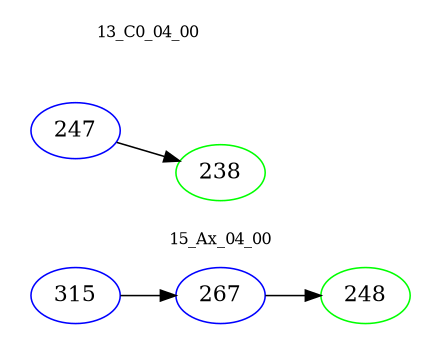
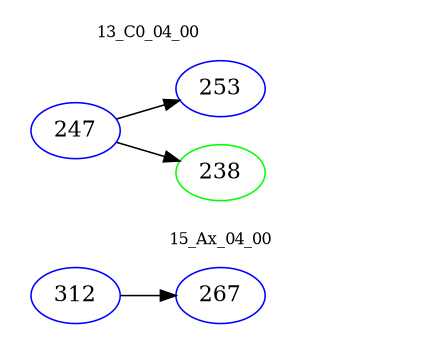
  digraph {
    rankdir=LR
    node [color=blue]
    edge [color=black]
    n1 [label=267]
-   n2 [color=green label=248]
-   n3 [label=315]
+   n3 [label=312]
    n4 [label=247]
    n5 [color=green label=238]
+   n6 [label=253]
    subgraph cluster_1 {
      color=white
      fontsize=10
      label="15_Ax_04_00"
      n1
-     n2
      n3
    }
    subgraph cluster_2 {
      color=white
      fontsize=10
      label="13_C0_04_00"
      n4
      n5
+     n6
    }
-   n1 -> n2
    n3 -> n1
    n4 -> n5
+   n4 -> n6
  }
